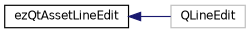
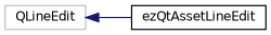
  digraph {
    rankdir=LR
    node [fillcolor=white fontname=Helvetica fontsize=10 shape=record style=filled]
    n1 [color=grey75 height=0.2 label=QLineEdit width=0.4]
    n2 [color=black height=0.2 label=ezQtAssetLineEdit width=0.4]
-   n2 -> n1 [color=midnightblue dir=back fontname=Helvetica fontsize=10 labelfontname=Helvetica labelfontsize=10 style=solid]
+   n1 -> n2 [color=midnightblue dir=back fontname=Helvetica fontsize=10 labelfontname=Helvetica labelfontsize=10 style=solid]
  }
